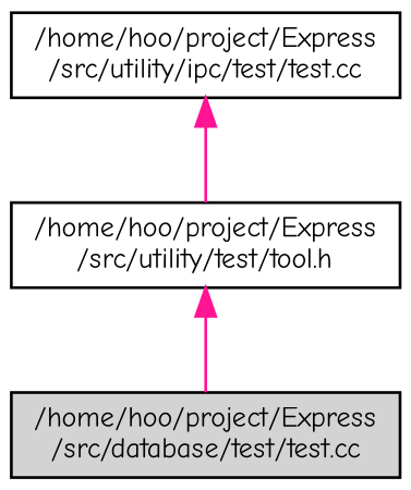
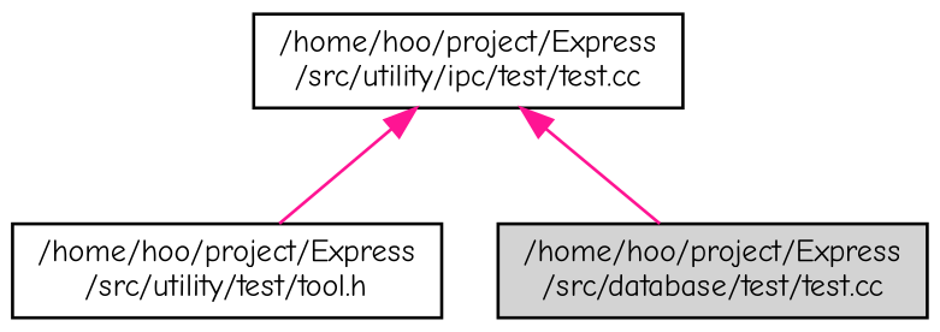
  digraph {
    fontname="Comic Neue"
    node [color=black fillcolor=white fontname="Comic Neue" fontsize=10 shape=record style=filled]
    edge [color=deeppink dir=back fontname="Comic Neue" fontsize=10 labelfontname=Helvetica labelfontsize=10 style=solid]
    n1 [fontcolor=black height=0.2 label="/home/hoo/project/Express\l/src/utility/test/tool.h" width=0.4]
    n2 [fillcolor=lightgrey height=0.2 label="/home/hoo/project/Express\l/src/database/test/test.cc" width=0.4]
    n3 [height=0.2 label="/home/hoo/project/Express\l/src/utility/ipc/test/test.cc" width=0.4]
-   n1 -> n2
+   n3 -> n2
    n3 -> n1
  }
